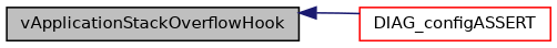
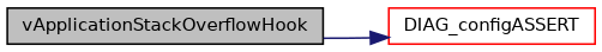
  digraph {
    rankdir=LR
    node [fontname=Helvetica fontsize=10 shape=record style=filled]
    n1 [color=black fillcolor=grey75 fontcolor=black height=0.2 label=vApplicationStackOverflowHook width=0.4]
    n2 [color=red fillcolor=white height=0.2 label=DIAG_configASSERT width=0.4]
-   n2 -> n1 [color=midnightblue fontname=Helvetica fontsize=10 labelfontname=Helvetica labelfontsize=10 style=solid]
+   n1 -> n2 [color=midnightblue fontname=Helvetica fontsize=10 labelfontname=Helvetica labelfontsize=10 style=solid]
  }
